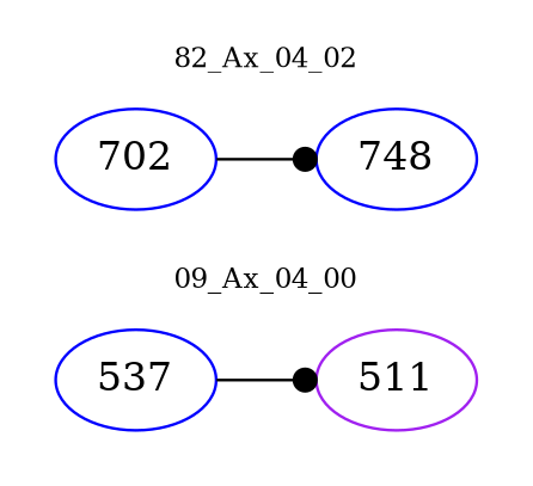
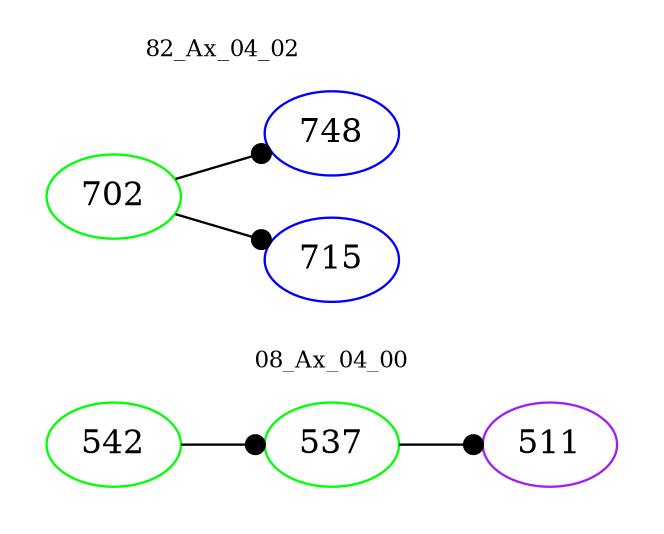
  digraph {
    fontname="DejaVu Serif"
    rankdir=LR
    node [color=blue fontname="DejaVu Serif"]
    edge [arrowhead=dot color=black fontname="DejaVu Serif"]
-   n2 [label=537]
+   n1 [color=green label=542]
+   n2 [color=green label=537]
    n3 [color=purple label=511]
-   n4 [label=702]
+   n4 [color=green label=702]
+   n5 [label=715]
    n6 [label=748]
    subgraph cluster_1 {
      color=white
      fontsize=10
-     label="09_Ax_04_00"
+     label="08_Ax_04_00"
+     n1
      n2
      n3
    }
    subgraph cluster_2 {
      color=white
      fontsize=10
      label="82_Ax_04_02"
      n4
+     n5
      n6
    }
+   n1 -> n2
    n2 -> n3
+   n4 -> n5
    n4 -> n6
  }
